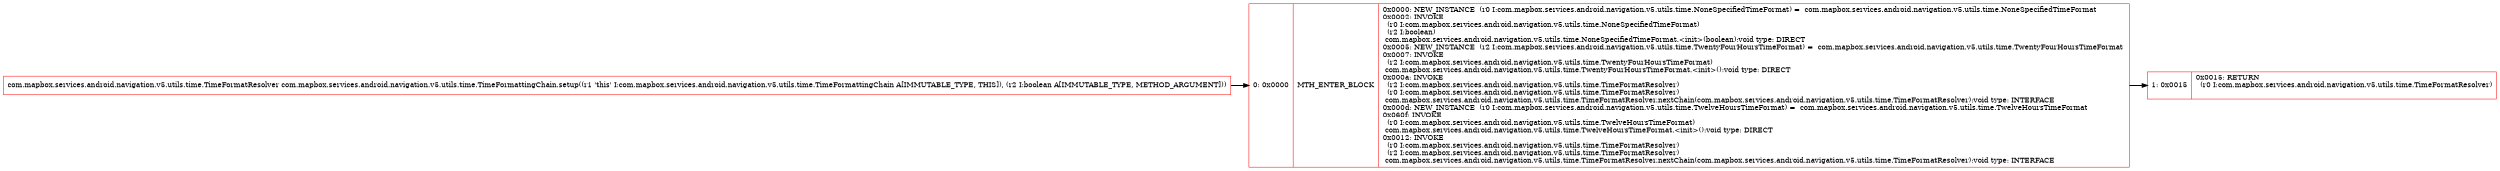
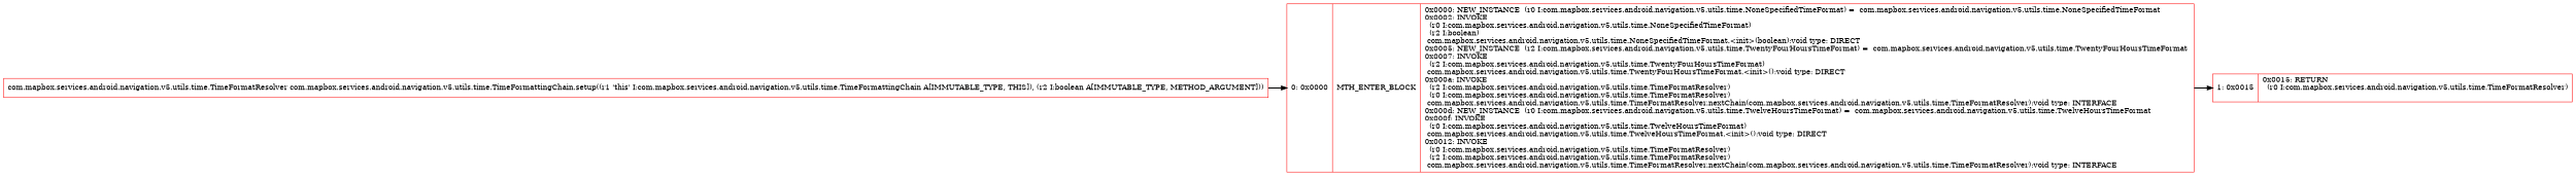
  digraph {
    rankdir=LR
    node [shape=record color=red]
    edge [style=bold]
-   n1 [label="{0\:\ 0x0000|MTH_ENTER_BLOCK\l|0x0000: NEW_INSTANCE  (r0 I:com.mapbox.services.android.navigation.v5.utils.time.NoneSpecifiedTimeFormat) =  com.mapbox.services.android.navigation.v5.utils.time.NoneSpecifiedTimeFormat \l0x0002: INVOKE  \l  (r0 I:com.mapbox.services.android.navigation.v5.utils.time.NoneSpecifiedTimeFormat)\l  (r2 I:boolean)\l com.mapbox.services.android.navigation.v5.utils.time.NoneSpecifiedTimeFormat.\<init\>(boolean):void type: DIRECT \l0x0005: NEW_INSTANCE  (r2 I:com.mapbox.services.android.navigation.v5.utils.time.TwentyFourHoursTimeFormat) =  com.mapbox.services.android.navigation.v5.utils.time.TwentyFourHoursTimeFormat \l0x0007: INVOKE  \l  (r2 I:com.mapbox.services.android.navigation.v5.utils.time.TwentyFourHoursTimeFormat)\l com.mapbox.services.android.navigation.v5.utils.time.TwentyFourHoursTimeFormat.\<init\>():void type: DIRECT \l0x000a: INVOKE  \l  (r2 I:com.mapbox.services.android.navigation.v5.utils.time.TimeFormatResolver)\l  (r0 I:com.mapbox.services.android.navigation.v5.utils.time.TimeFormatResolver)\l com.mapbox.services.android.navigation.v5.utils.time.TimeFormatResolver.nextChain(com.mapbox.services.android.navigation.v5.utils.time.TimeFormatResolver):void type: INTERFACE \l0x000d: NEW_INSTANCE  (r0 I:com.mapbox.services.android.navigation.v5.utils.time.TwelveHoursTimeFormat) =  com.mapbox.services.android.navigation.v5.utils.time.TwelveHoursTimeFormat \l0x060f: INVOKE  \l  (r0 I:com.mapbox.services.android.navigation.v5.utils.time.TwelveHoursTimeFormat)\l com.mapbox.services.android.navigation.v5.utils.time.TwelveHoursTimeFormat.\<init\>():void type: DIRECT \l0x0012: INVOKE  \l  (r0 I:com.mapbox.services.android.navigation.v5.utils.time.TimeFormatResolver)\l  (r2 I:com.mapbox.services.android.navigation.v5.utils.time.TimeFormatResolver)\l com.mapbox.services.android.navigation.v5.utils.time.TimeFormatResolver.nextChain(com.mapbox.services.android.navigation.v5.utils.time.TimeFormatResolver):void type: INTERFACE \l}"]
+   n1 [label="{0\:\ 0x0000|MTH_ENTER_BLOCK\l|0x0000: NEW_INSTANCE  (r0 I:com.mapbox.services.android.navigation.v5.utils.time.NoneSpecifiedTimeFormat) =  com.mapbox.services.android.navigation.v5.utils.time.NoneSpecifiedTimeFormat \l0x0002: INVOKE  \l  (r0 I:com.mapbox.services.android.navigation.v5.utils.time.NoneSpecifiedTimeFormat)\l  (r2 I:boolean)\l com.mapbox.services.android.navigation.v5.utils.time.NoneSpecifiedTimeFormat.\<init\>(boolean):void type: DIRECT \l0x0005: NEW_INSTANCE  (r2 I:com.mapbox.services.android.navigation.v5.utils.time.TwentyFourHoursTimeFormat) =  com.mapbox.services.android.navigation.v5.utils.time.TwentyFourHoursTimeFormat \l0x0007: INVOKE  \l  (r2 I:com.mapbox.services.android.navigation.v5.utils.time.TwentyFourHoursTimeFormat)\l com.mapbox.services.android.navigation.v5.utils.time.TwentyFourHoursTimeFormat.\<init\>():void type: DIRECT \l0x000a: INVOKE  \l  (r2 I:com.mapbox.services.android.navigation.v5.utils.time.TimeFormatResolver)\l  (r0 I:com.mapbox.services.android.navigation.v5.utils.time.TimeFormatResolver)\l com.mapbox.services.android.navigation.v5.utils.time.TimeFormatResolver.nextChain(com.mapbox.services.android.navigation.v5.utils.time.TimeFormatResolver):void type: INTERFACE \l0x000d: NEW_INSTANCE  (r0 I:com.mapbox.services.android.navigation.v5.utils.time.TwelveHoursTimeFormat) =  com.mapbox.services.android.navigation.v5.utils.time.TwelveHoursTimeFormat \l0x000f: INVOKE  \l  (r0 I:com.mapbox.services.android.navigation.v5.utils.time.TwelveHoursTimeFormat)\l com.mapbox.services.android.navigation.v5.utils.time.TwelveHoursTimeFormat.\<init\>():void type: DIRECT \l0x0012: INVOKE  \l  (r0 I:com.mapbox.services.android.navigation.v5.utils.time.TimeFormatResolver)\l  (r2 I:com.mapbox.services.android.navigation.v5.utils.time.TimeFormatResolver)\l com.mapbox.services.android.navigation.v5.utils.time.TimeFormatResolver.nextChain(com.mapbox.services.android.navigation.v5.utils.time.TimeFormatResolver):void type: INTERFACE \l}"]
    n2 [label="{1\:\ 0x0015|0x0015: RETURN  \l  (r0 I:com.mapbox.services.android.navigation.v5.utils.time.TimeFormatResolver)\l \l}"]
    n3 [label="{com.mapbox.services.android.navigation.v5.utils.time.TimeFormatResolver com.mapbox.services.android.navigation.v5.utils.time.TimeFormattingChain.setup((r1 'this' I:com.mapbox.services.android.navigation.v5.utils.time.TimeFormattingChain A[IMMUTABLE_TYPE, THIS]), (r2 I:boolean A[IMMUTABLE_TYPE, METHOD_ARGUMENT])) }"]
    n1 -> n2
    n3 -> n1
  }
